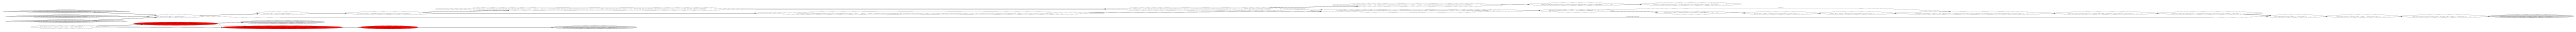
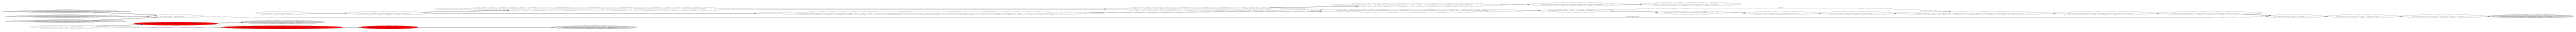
  digraph {
    fontname="Roboto Mono"
    rankdir=LR
    node [fillcolor=white fontname="Roboto Mono" shape=ellipse style=filled]
    edge [fontname="Roboto Mono" style=bold]
    n1 [fillcolor=red label="TestUtils.assertFutureThrows(result.values().get(\"topic2\"),)@@@14@@@['1', '0', '0']"]
    n2 [fillcolor=red label="ThrottlingQuotaExceededException e = TestUtils.assertFutureThrows(result.values().get(\"topic2\"),)@@@14@@@['0', '1', '0']"]
    n3 [fillcolor=lightgray label="TestUtils.assertFutureThrows(result.values().get(\"topic3\"),)@@@15@@@['1', '0', '0']"]
    n4 [fillcolor=red label="assertEquals(0,e.throttleTimeMs())@@@15@@@['0', '1', '0']"]
    n5 [label="counts.put(\"topic2\",NewPartitions.increaseTo(2))@@@11@@@['0', '0', '1']"]
    n6 [label="counts.put(\"topic3\",NewPartitions.increaseTo(3))@@@12@@@['0', '0', '1']"]
    n7 [label="CreatePartitionsResult result = env.adminClient().createPartitions(counts,new CreatePartitionsOptions().retryOnQuotaViolation(true))@@@13@@@['0', '0', '1']"]
    n8 [label="assertNull(result.values().get(\"topic1\").get())@@@17@@@['0', '0', '1']"]
    n9 [label="TestUtils.assertFutureThrows(result.values().get(\"topic2\"),)@@@18@@@['0', '0', '1']"]
    n10 [fillcolor=lightgray label="TestUtils.assertFutureThrows(result.values().get(\"topic3\"),)@@@19@@@['0', '0', '1']"]
    n11 [fillcolor=lightgray label="TestUtils.assertFutureThrows(result.values().get(\"topic3\"),)@@@16@@@['0', '1', '0']"]
    n12 [label="long defaultApiTimeout = 60000@@@3@@@['1', '1', '1']"]
    n13 [label="MockTime time = new MockTime()@@@4@@@['1', '1', '1']"]
    n14 [label="time.sleep(defaultApiTimeout + 1)@@@16@@@['0', '0', '1']"]
    n15 [label="env.kafkaClient().setNodeApiVersions(NodeApiVersions.create())@@@6@@@['1', '1', '1']"]
    n16 [label="env.kafkaClient().prepareResponse(expectDeleteTopicsRequestWithTopics(\"topic1\",\"topic2\",\"topic3\"),prepareDeleteTopicsResponse(1000,deletableTopicResult(\"topic1\",Errors.NONE),deletableTopicResult(\"topic2\",Errors.THROTTLING_QUOTA_EXCEEDED),deletableTopicResult(\"topic3\",Errors.TOPIC_ALREADY_EXISTS)))@@@7@@@['1', '1', '0']"]
    n17 [label="env.kafkaClient().prepareResponse(expectCreatePartitionsRequestWithTopics(\"topic1\",\"topic2\",\"topic3\"),prepareCreatePartitionsResponse(1000,createPartitionsTopicResult(\"topic1\",Errors.NONE),createPartitionsTopicResult(\"topic2\",Errors.THROTTLING_QUOTA_EXCEEDED),createPartitionsTopicResult(\"topic3\",Errors.TOPIC_ALREADY_EXISTS)))@@@7@@@['0', '0', '1']"]
    n18 [label="env.kafkaClient().prepareResponse(expectDeleteTopicsRequestWithTopics(\"topic2\"),prepareDeleteTopicsResponse(1000,deletableTopicResult(\"topic2\",Errors.THROTTLING_QUOTA_EXCEEDED)))@@@8@@@['1', '1', '0']"]
    n19 [label="env.kafkaClient().prepareResponse(expectCreatePartitionsRequestWithTopics(\"topic2\"),prepareCreatePartitionsResponse(1000,createPartitionsTopicResult(\"topic2\",Errors.THROTTLING_QUOTA_EXCEEDED)))@@@8@@@['0', '0', '1']"]
    n20 [label="DeleteTopicsResult result = env.adminClient().deleteTopics(asList(\"topic1\",\"topic2\",\"topic3\"),new DeleteTopicsOptions().retryOnQuotaViolation(true))@@@9@@@['1', '1', '0']"]
    n21 [label="Map<String,NewPartitions> counts = new HashMap<>()@@@9@@@['0', '0', '1']"]
    n22 [label="TestUtils.waitForCondition(null,\"Failed awaiting DeleteTopics requests\")@@@10@@@['1', '1', '0']"]
    n23 [fillcolor=lightgray label="testCreatePartitionsRetryThrottlingExceptionWhenEnabledUntilRequestTimeOut['0', '0', '1']" shape=diamond]
    n24 [label="counts.put(\"topic1\",NewPartitions.increaseTo(1))@@@10@@@['0', '0', '1']"]
    n25 [label="TestUtils.waitForCondition(null,\"Failed awaiting next DeleteTopics request\")@@@11@@@['1', '1', '0']"]
    n26 [label="TestUtils.waitForCondition(null,\"Failed awaiting CreatePartitions requests\")@@@14@@@['0', '0', '1']"]
    n27 [label="TestUtils.waitForCondition(null,\"Failed awaiting next CreatePartitions request\")@@@15@@@['0', '0', '1']"]
    n28 [fillcolor=lightgray label="testDeleteTopicsRetryThrottlingExceptionWhenEnabledUntilRequestTimeOut['1', '0', '0']" shape=diamond]
    n29 [label="assertNull(result.values().get(\"topic1\").get())@@@13@@@['1', '1', '0']"]
    n30 [fillcolor=lightgray label="testDeleteTopicsRetryThrottlingExceptionWhenEnabledUntilRequestTimeOut['0', '1', '0']" shape=diamond]
    n1 -> n2 [label=0 style=dashed]
    n1 -> n3
    n2 -> n4
    n4 -> n11
    n5 -> n6
    n6 -> n7
    n7 -> n26
    n8 -> n9
    n9 -> n10
-   n12 -> n13
    n12 -> n14 [label=defaultApiTimeout style=solid]
    n13 -> n15
    n14 -> n8
    n15 -> n16
    n15 -> n17
    n16 -> n18
    n17 -> n19
    n18 -> n19 [label=0 style=dashed]
    n18 -> n20
    n19 -> n21
    n20 -> n22
    n21 -> n7 [label=counts style=solid]
    n21 -> n24
    n22 -> n25
    n23 -> n12
    n24 -> n5
    n26 -> n27
    n27 -> n14
    n28 -> n12
    n29 -> n1
    n29 -> n2
    n30 -> n12
  }
